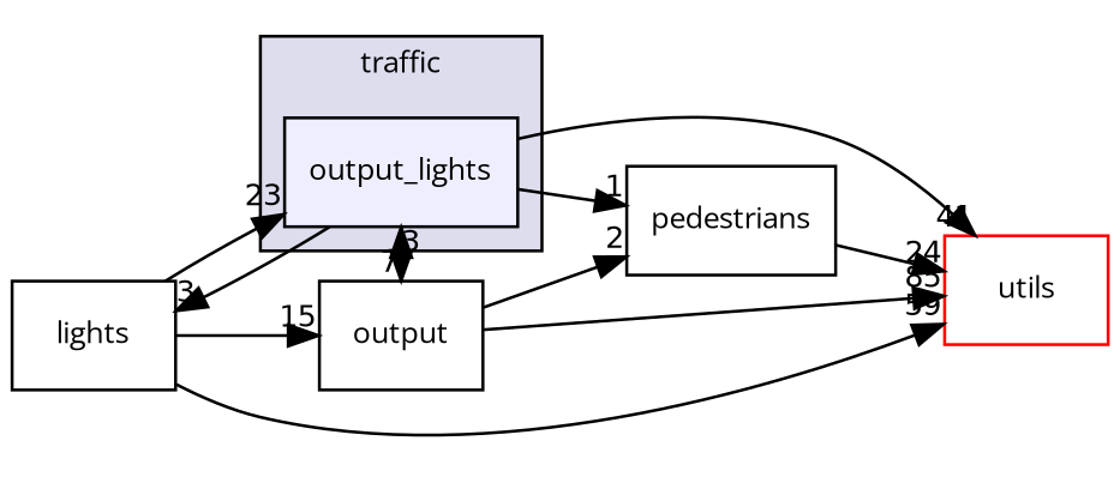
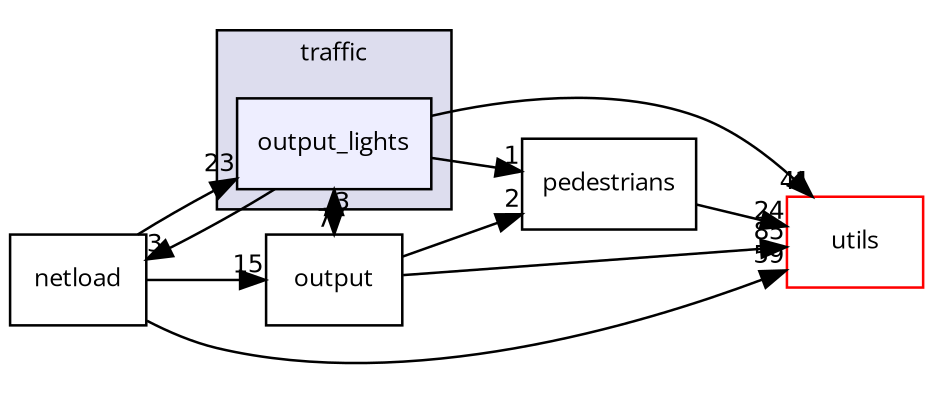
  digraph {
    compound=true
    fontname="Open Sans"
    rankdir=LR
    node [fontname="Open Sans" fontsize=10 shape=box]
    edge [fontname="Open Sans" headlabel=3 labeldistance=1.5 labelfontname=Helvetica labelfontsize=10]
    n1 [fillcolor="#eeeeff" label=output_lights pencolor=black style=filled]
    n2 [label=pedestrians]
-   n3 [label=lights]
+   n3 [label=netload]
    n4 [color=red fillcolor=white label=utils style=filled]
    n5 [label=output]
    subgraph cluster_1 {
      bgcolor="#ddddee"
      fontsize=10
      label=traffic
      pencolor=black
      n1
    }
    n1 -> n2 [headlabel=1]
    n1 -> n3
    n1 -> n4 [headlabel=41]
    n1 -> n5 [headlabel=7]
    n2 -> n4 [headlabel=24]
    n3 -> n1 [headlabel=23]
    n3 -> n4 [headlabel=59]
    n3 -> n5 [headlabel=15]
    n5 -> n1
    n5 -> n2 [headlabel=2]
    n5 -> n4 [headlabel=85]
  }
